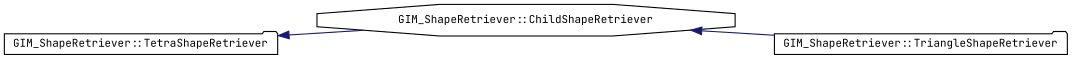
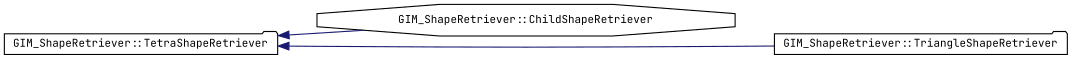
  digraph {
    fontname="JetBrains Mono"
    rankdir=LR
    node [color=black fillcolor=white fontname="JetBrains Mono" fontsize=10 shape=folder style=filled]
    edge [color=midnightblue dir=back fontname="JetBrains Mono" fontsize=10 labelfontname=Helvetica labelfontsize=10 style=solid]
    n1 [height=0.2 label="GIM_ShapeRetriever::ChildShapeRetriever" shape=octagon width=0.4]
    n2 [height=0.2 label="GIM_ShapeRetriever::TriangleShapeRetriever" width=0.4]
    n3 [height=0.2 label="GIM_ShapeRetriever::TetraShapeRetriever" width=0.4]
-   n1 -> n2
+   n3 -> n2
    n3 -> n1
  }
